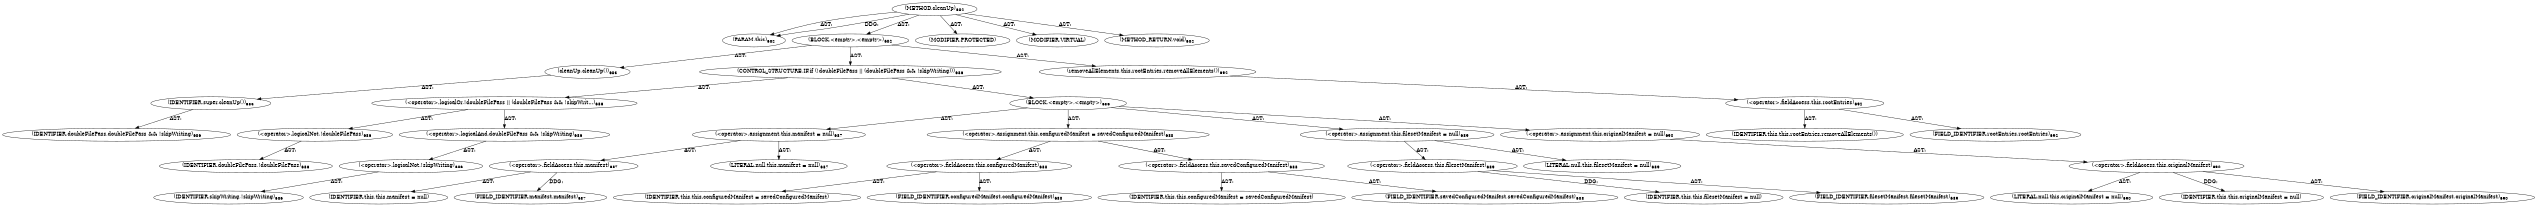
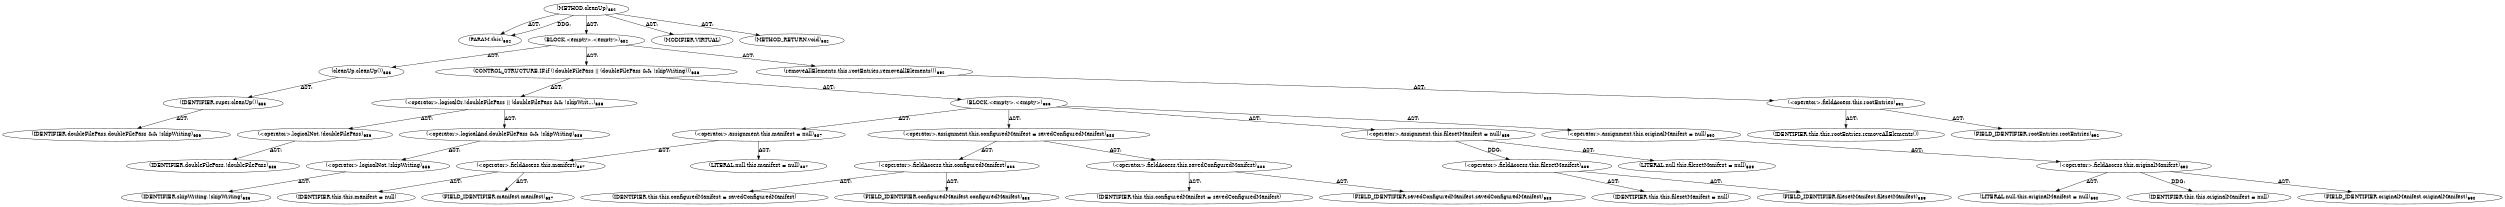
  digraph {
    n1 [label=<(METHOD,cleanUp)<SUB>682</SUB>>]
    n2 [label=<(PARAM,this)<SUB>682</SUB>>]
    n3 [label=<(BLOCK,&lt;empty&gt;,&lt;empty&gt;)<SUB>682</SUB>>]
-   n4 [label=<(MODIFIER,PROTECTED)>]
    n5 [label=<(MODIFIER,VIRTUAL)>]
    n6 [label=<(METHOD_RETURN,void)<SUB>682</SUB>>]
    n7 [label=<(cleanUp,cleanUp())<SUB>683</SUB>>]
    n8 [label=<(CONTROL_STRUCTURE,IF,if (!doubleFilePass || (doubleFilePass &amp;&amp; !skipWriting)))<SUB>686</SUB>>]
    n9 [label=<(removeAllElements,this.rootEntries.removeAllElements())<SUB>692</SUB>>]
    n10 [label=<(IDENTIFIER,super,cleanUp())<SUB>683</SUB>>]
    n11 [label=<(&lt;operator&gt;.logicalOr,!doubleFilePass || (doubleFilePass &amp;&amp; !skipWrit...)<SUB>686</SUB>>]
    n12 [label=<(BLOCK,&lt;empty&gt;,&lt;empty&gt;)<SUB>686</SUB>>]
    n13 [label=<(&lt;operator&gt;.fieldAccess,this.rootEntries)<SUB>692</SUB>>]
    n14 [label=<(IDENTIFIER,doubleFilePass,doubleFilePass &amp;&amp; !skipWriting)<SUB>686</SUB>>]
    n15 [label=<(&lt;operator&gt;.logicalNot,!doubleFilePass)<SUB>686</SUB>>]
    n16 [label=<(&lt;operator&gt;.logicalAnd,doubleFilePass &amp;&amp; !skipWriting)<SUB>686</SUB>>]
    n17 [label=<(&lt;operator&gt;.assignment,this.manifest = null)<SUB>687</SUB>>]
    n18 [label=<(&lt;operator&gt;.assignment,this.configuredManifest = savedConfiguredManifest)<SUB>688</SUB>>]
    n19 [label=<(&lt;operator&gt;.assignment,this.filesetManifest = null)<SUB>689</SUB>>]
    n20 [label=<(&lt;operator&gt;.assignment,this.originalManifest = null)<SUB>690</SUB>>]
    n21 [label=<(IDENTIFIER,doubleFilePass,!doubleFilePass)<SUB>686</SUB>>]
    n22 [label=<(&lt;operator&gt;.logicalNot,!skipWriting)<SUB>686</SUB>>]
    n23 [label=<(IDENTIFIER,skipWriting,!skipWriting)<SUB>686</SUB>>]
    n24 [label=<(&lt;operator&gt;.fieldAccess,this.manifest)<SUB>687</SUB>>]
    n25 [label=<(LITERAL,null,this.manifest = null)<SUB>687</SUB>>]
    n26 [label=<(&lt;operator&gt;.fieldAccess,this.configuredManifest)<SUB>688</SUB>>]
    n27 [label=<(&lt;operator&gt;.fieldAccess,this.savedConfiguredManifest)<SUB>688</SUB>>]
    n28 [label=<(&lt;operator&gt;.fieldAccess,this.filesetManifest)<SUB>689</SUB>>]
    n29 [label=<(LITERAL,null,this.filesetManifest = null)<SUB>689</SUB>>]
    n30 [label=<(&lt;operator&gt;.fieldAccess,this.originalManifest)<SUB>690</SUB>>]
    n31 [label=<(IDENTIFIER,this,this.manifest = null)>]
    n32 [label=<(FIELD_IDENTIFIER,manifest,manifest)<SUB>687</SUB>>]
    n33 [label=<(IDENTIFIER,this,this.configuredManifest = savedConfiguredManifest)>]
    n34 [label=<(FIELD_IDENTIFIER,configuredManifest,configuredManifest)<SUB>688</SUB>>]
    n35 [label=<(IDENTIFIER,this,this.configuredManifest = savedConfiguredManifest)>]
    n36 [label=<(FIELD_IDENTIFIER,savedConfiguredManifest,savedConfiguredManifest)<SUB>688</SUB>>]
    n37 [label=<(IDENTIFIER,this,this.filesetManifest = null)>]
    n38 [label=<(FIELD_IDENTIFIER,filesetManifest,filesetManifest)<SUB>689</SUB>>]
    n39 [label=<(LITERAL,null,this.originalManifest = null)<SUB>690</SUB>>]
    n40 [label=<(IDENTIFIER,this,this.originalManifest = null)>]
    n41 [label=<(FIELD_IDENTIFIER,originalManifest,originalManifest)<SUB>690</SUB>>]
    n42 [label=<(IDENTIFIER,this,this.rootEntries.removeAllElements())>]
    n43 [label=<(FIELD_IDENTIFIER,rootEntries,rootEntries)<SUB>692</SUB>>]
    n1 -> n2 [label="AST: "]
    n1 -> n2 [label="DDG: "]
    n1 -> n3 [label="AST: "]
-   n1 -> n4 [label="AST: "]
    n1 -> n5 [label="AST: "]
    n1 -> n6 [label="AST: "]
    n3 -> n7 [label="AST: "]
    n3 -> n8 [label="AST: "]
    n3 -> n9 [label="AST: "]
    n7 -> n10 [label="AST: "]
    n8 -> n11 [label="AST: "]
    n8 -> n12 [label="AST: "]
    n9 -> n13 [label="AST: "]
    n10 -> n14 [label="AST: "]
    n11 -> n15 [label="AST: "]
    n11 -> n16 [label="AST: "]
    n12 -> n17 [label="AST: "]
    n12 -> n18 [label="AST: "]
    n12 -> n19 [label="AST: "]
    n12 -> n20 [label="AST: "]
    n13 -> n42 [label="AST: "]
    n13 -> n43 [label="AST: "]
    n15 -> n21 [label="AST: "]
    n16 -> n22 [label="AST: "]
    n17 -> n24 [label="AST: "]
    n17 -> n25 [label="AST: "]
    n18 -> n26 [label="AST: "]
    n18 -> n27 [label="AST: "]
-   n19 -> n28 [label="AST: "]
+   n19 -> n28 [label="DDG: "]
    n19 -> n29 [label="AST: "]
    n20 -> n30 [label="AST: "]
    n22 -> n23 [label="AST: "]
    n24 -> n31 [label="AST: "]
-   n24 -> n32 [label="DDG: "]
+   n24 -> n32 [label="AST: "]
    n26 -> n33 [label="AST: "]
    n26 -> n34 [label="AST: "]
    n27 -> n35 [label="AST: "]
    n27 -> n36 [label="AST: "]
-   n28 -> n37 [label="DDG: "]
+   n28 -> n37 [label="AST: "]
    n28 -> n38 [label="AST: "]
    n30 -> n39 [label="AST: "]
    n30 -> n40 [label="DDG: "]
    n30 -> n41 [label="AST: "]
  }
